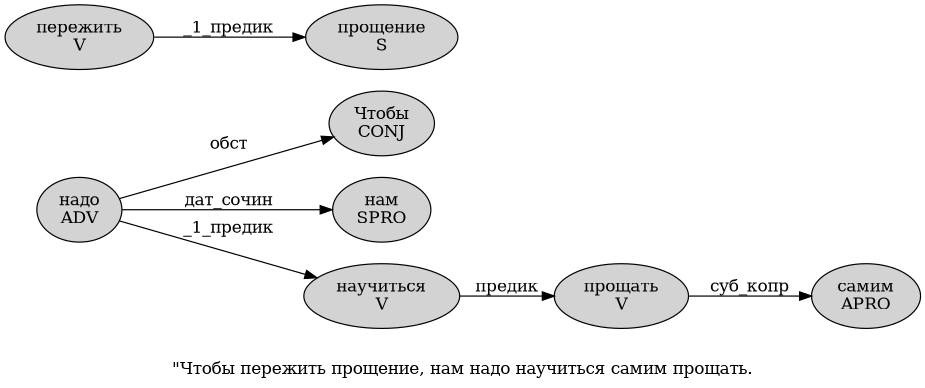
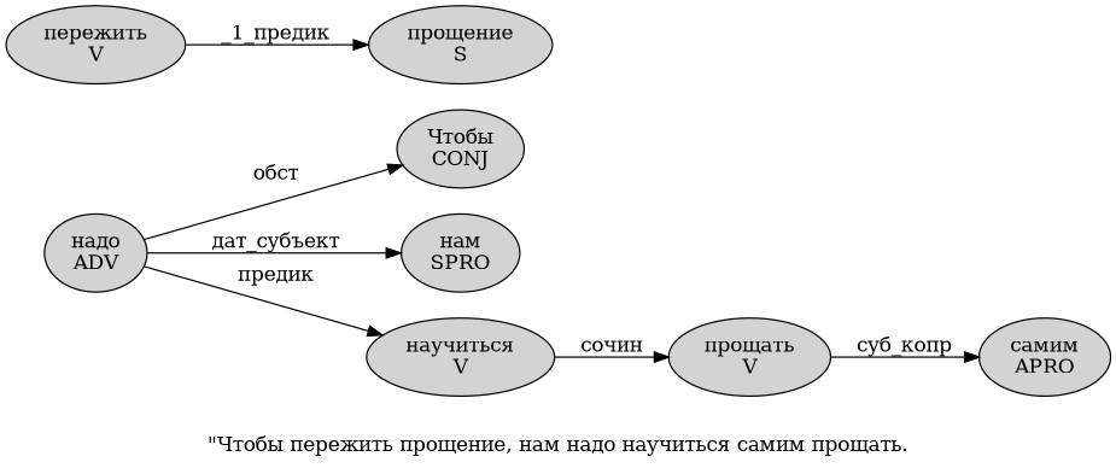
  digraph {
    label="\"Чтобы пережить прощение, нам надо научиться самим прощать."
    rankdir=LR
    node [fillcolor=lightgray penwidth=1 shape=ellipse style=filled]
    n1 [label="Чтобы\nCONJ"]
    n2 [label="пережить\nV"]
    n3 [label="прощение\nS"]
    n4 [label="нам\nSPRO"]
    n5 [label="надо\nADV"]
    n6 [label="научиться\nV"]
    n7 [label="прощать\nV"]
    n8 [label="самим\nAPRO"]
    n2 -> n3 [label="_1_предик"]
    n5 -> n1 [label="обст"]
-   n5 -> n4 [label="дат_сочин"]
-   n5 -> n6 [label="_1_предик"]
-   n6 -> n7 [label="предик"]
+   n5 -> n4 [label="дат_субъект"]
+   n5 -> n6 [label="предик"]
+   n6 -> n7 [label="сочин"]
    n7 -> n8 [label="суб_копр"]
  }
